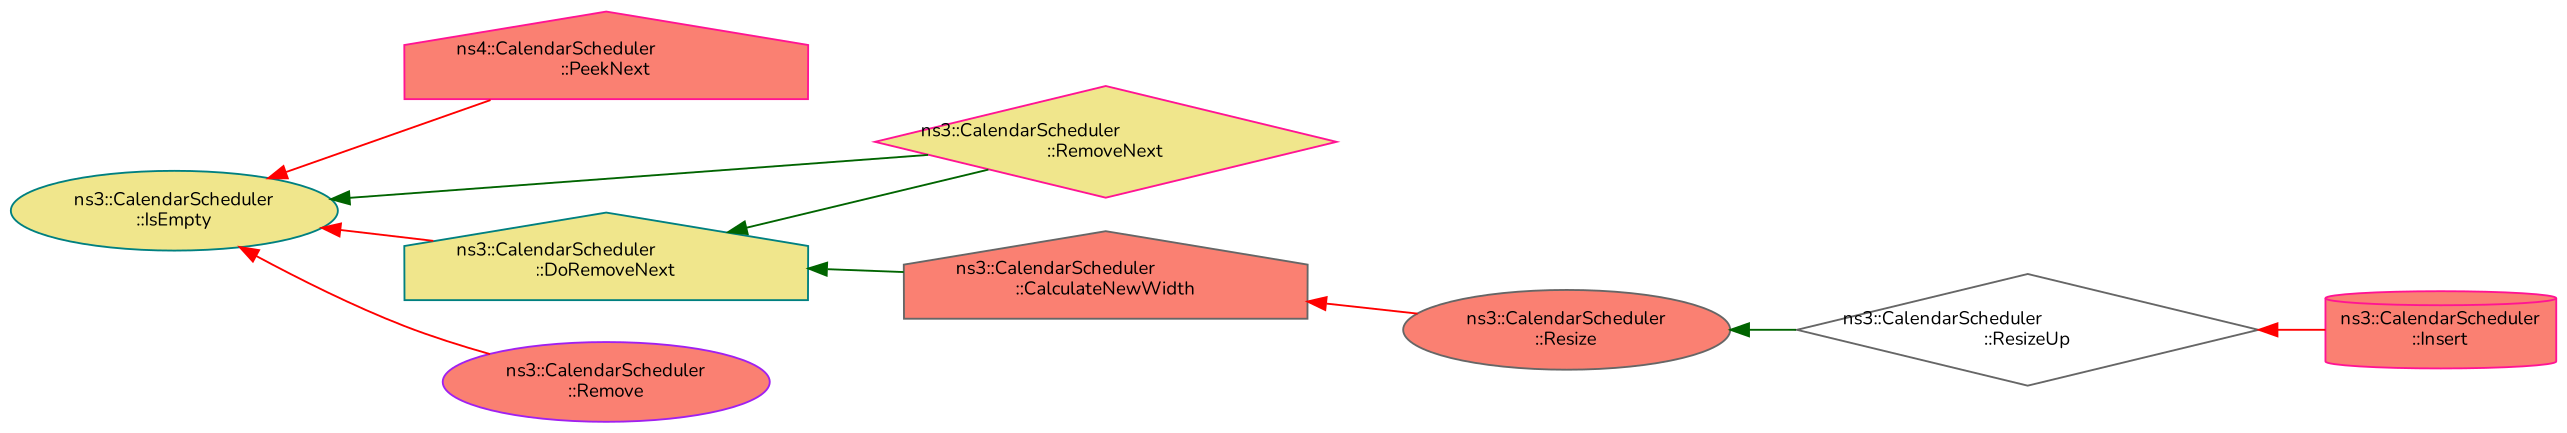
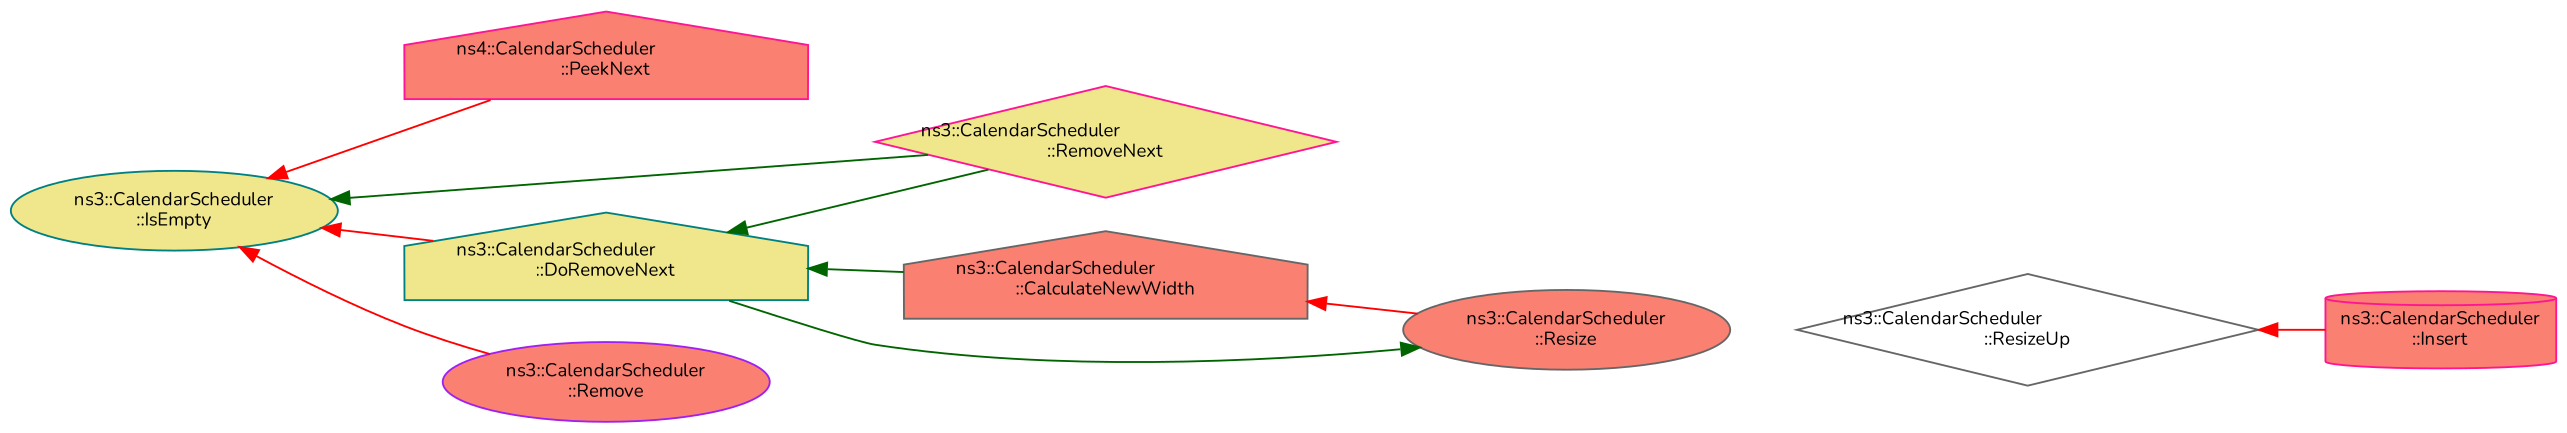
  digraph {
    fontname=Nunito
    rankdir=LR
    node [color=deeppink fillcolor=salmon fontname=Nunito fontsize=10 shape=ellipse style=filled]
    edge [color=red dir=back fontname=Nunito fontsize=10 labelfontname=Helvetica labelfontsize=10 style=solid]
    n1 [color=teal fillcolor=khaki fontcolor=black height=0.2 label="ns3::CalendarScheduler\l::IsEmpty" width=0.4]
    n2 [height=0.2 label="ns4::CalendarScheduler\l::PeekNext" shape=house width=0.4]
    n3 [color=teal fillcolor=khaki height=0.2 label="ns3::CalendarScheduler\l::DoRemoveNext" shape=house width=0.4]
    n4 [fillcolor=khaki height=0.2 label="ns3::CalendarScheduler\l::RemoveNext" shape=diamond width=0.4]
    n5 [color=purple height=0.2 label="ns3::CalendarScheduler\l::Remove" width=0.4]
    n6 [color=gray40 height=0.2 label="ns3::CalendarScheduler\l::CalculateNewWidth" shape=house width=0.4]
    n7 [color=gray40 height=0.2 label="ns3::CalendarScheduler\l::Resize" width=0.4]
    n8 [color=gray40 fillcolor=white height=0.2 label="ns3::CalendarScheduler\l::ResizeUp" shape=diamond width=0.4]
    n9 [height=0.2 label="ns3::CalendarScheduler\l::Insert" shape=cylinder width=0.4]
    n1 -> n2
    n1 -> n3
    n1 -> n4 [color=darkgreen]
    n1 -> n5
    n3 -> n4 [color=darkgreen]
    n3 -> n6 [color=darkgreen]
    n6 -> n7
-   n7 -> n8 [color=darkgreen]
+   n7 -> n3 [color=darkgreen]
    n8 -> n9
  }
